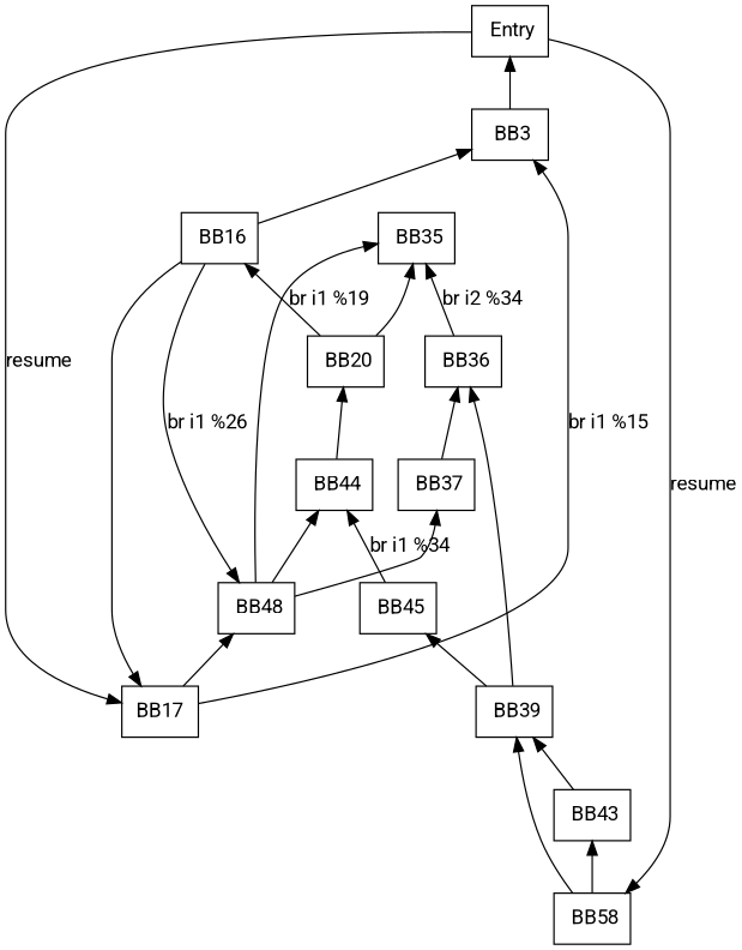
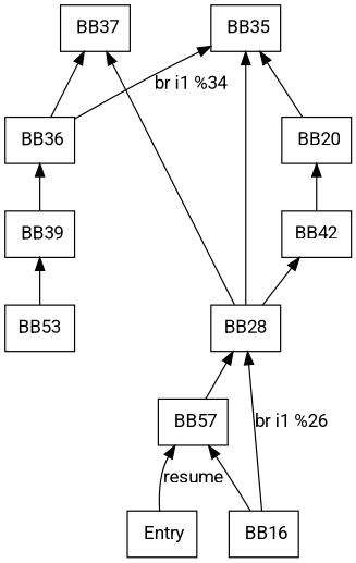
  digraph {
    fontname=Roboto
    node [fontname=Roboto shape=box]
    edge [dir=back fontname=Roboto]
    n1 [label=" Entry"]
-   n2 [label=" BB3"]
    n3 [label=" BB16"]
-   n4 [label=BB17]
+   n4 [label=" BB57"]
    n5 [label=" BB20"]
-   n6 [label=" BB44"]
+   n6 [label=BB42]
    n7 [label=" BB35"]
    n8 [label=" BB36"]
-   n9 [label=" BB48"]
-   n10 [label=" BB45"]
+   n9 [label=BB28]
    n11 [label=" BB37"]
    n12 [label=" BB39"]
-   n13 [label=" BB43"]
-   n14 [label=" BB58"]
-   n1 -> n2
-   n2 -> n3
-   n2 -> n4 [label="br i1 %15"]
-   n3 -> n5 [label="br i1 %19"]
+   n13 [label=BB53]
    n4 -> n1 [label=resume]
    n4 -> n3
    n5 -> n6
    n6 -> n9
-   n6 -> n10 [label="br i1 %34"]
    n7 -> n5
-   n7 -> n8 [label="br i2 %34"]
+   n7 -> n8 [label="br i1 %34"]
    n7 -> n9
-   n8 -> n11
+   n11 -> n8
    n8 -> n12
    n9 -> n3 [label="br i1 %26"]
    n9 -> n4
-   n10 -> n12
    n11 -> n9
    n12 -> n13
-   n12 -> n14
-   n13 -> n14
-   n14 -> n1 [label=resume]
  }
